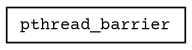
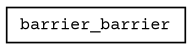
  digraph {
    rankdir=TB
    fontname="Courier Prime"
-   n1 [color=black fillcolor=white fontname="Courier Prime" fontsize=10 height=0.2 label=pthread_barrier shape=record style=filled width=0.4]
+   n1 [color=black fillcolor=white fontname="Courier Prime" fontsize=10 height=0.2 label=barrier_barrier shape=record style=filled width=0.4]
  }
